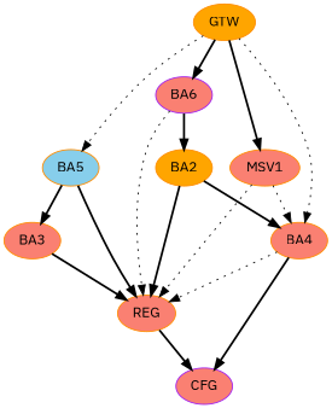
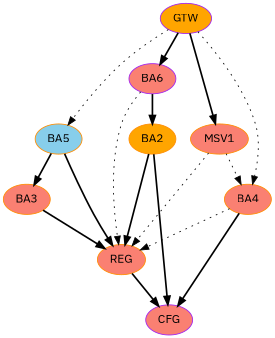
  strict digraph {
    fontname="IBM Plex Sans"
    node [color=darkorange fillcolor=salmon fontname="IBM Plex Sans" style=filled]
    edge [fontname="IBM Plex Sans" style=bold]
    n1 [fillcolor=orange label=BA2]
    n2 [label=REG]
    n3 [color=purple label=CFG]
    n4 [label=BA3]
    n5 [label=BA4]
    n6 [fillcolor=skyblue label=BA5]
    n7 [color=purple label=BA6]
-   n8 [fillcolor=orange label=GTW]
+   n8 [color=purple fillcolor=orange label=GTW]
    n9 [label=MSV1]
    n1 -> n2
-   n1 -> n5
+   n1 -> n3
    n2 -> n3
    n4 -> n2
    n5 -> n2 [style=dotted]
    n5 -> n3
    n6 -> n2
    n6 -> n4
    n7 -> n1
    n7 -> n2 [style=dotted]
    n8 -> n5 [style=dotted]
    n8 -> n6 [style=dotted]
    n8 -> n7
    n8 -> n9
    n9 -> n2 [style=dotted]
    n9 -> n5 [style=dotted]
  }
